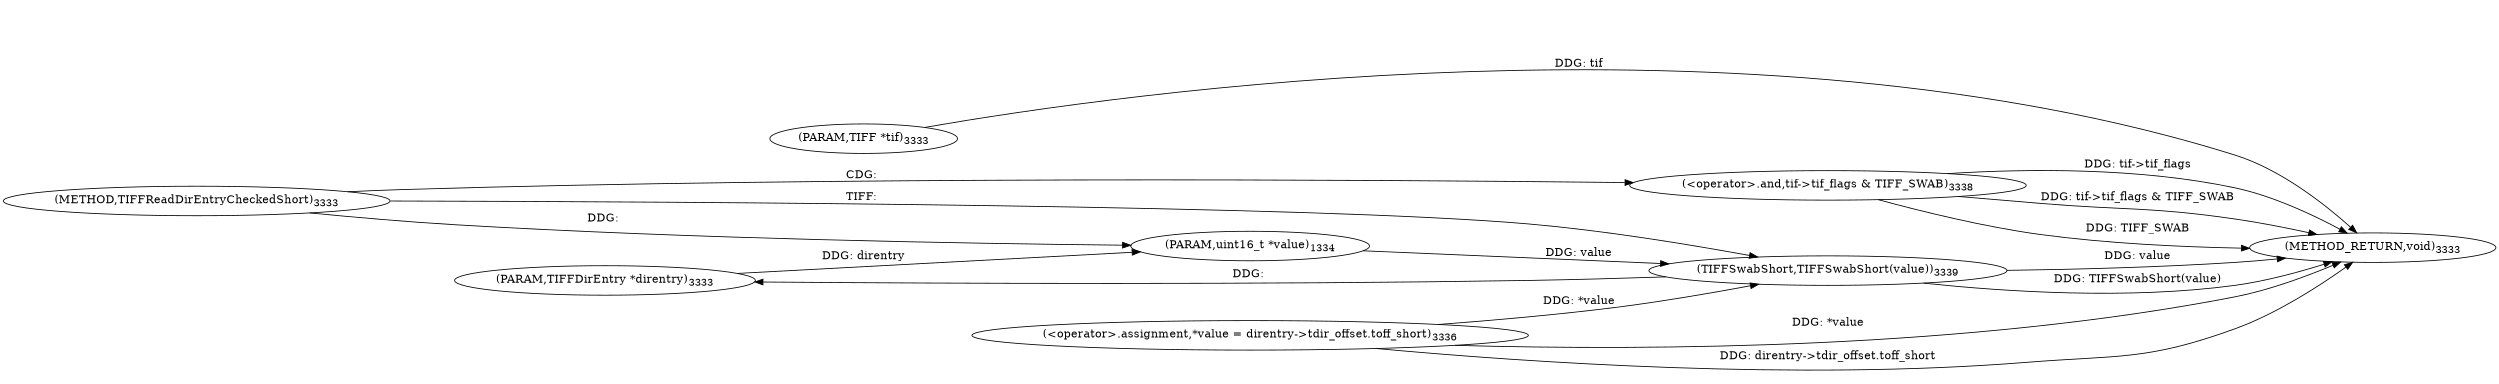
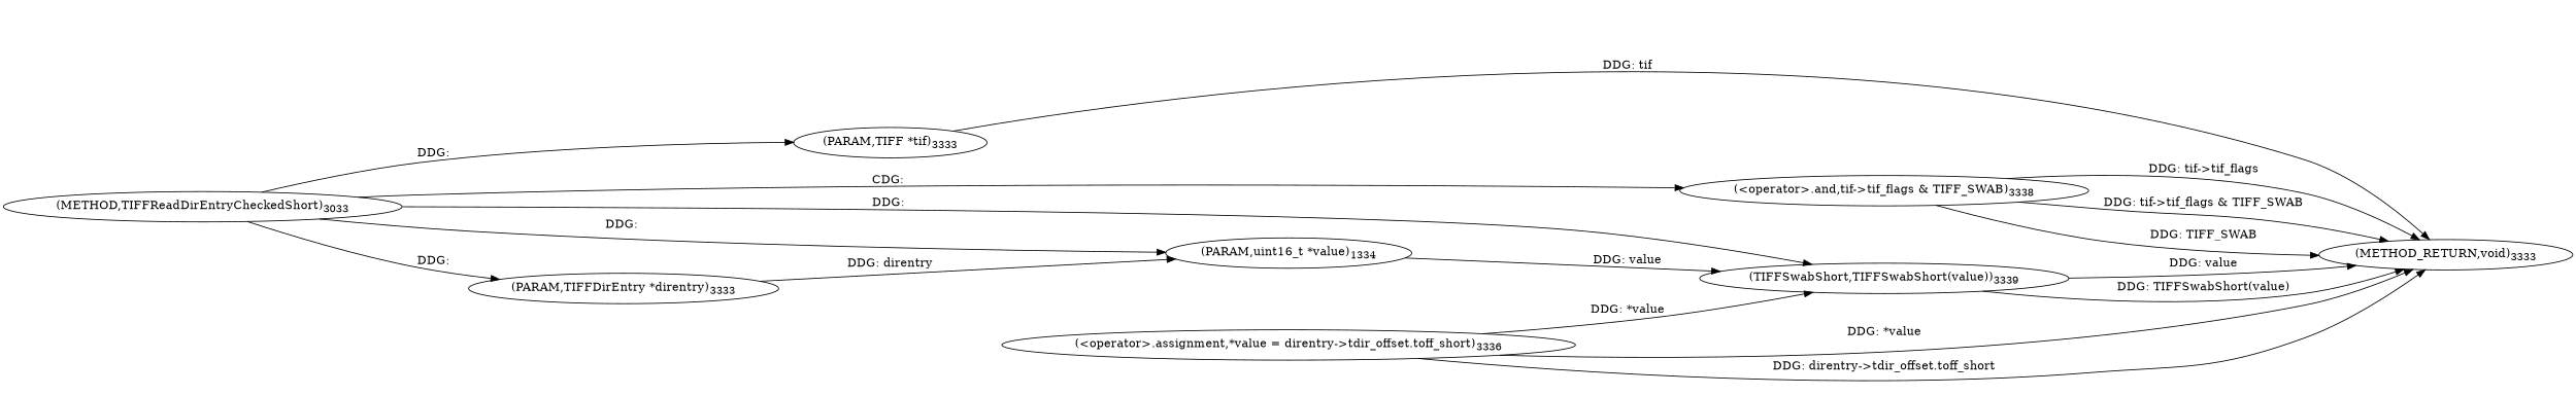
  digraph {
    rankdir=LR
-   n1 [label=<(METHOD,TIFFReadDirEntryCheckedShort)<SUB>3333</SUB>>]
+   n1 [label=<(METHOD,TIFFReadDirEntryCheckedShort)<SUB>3033</SUB>>]
    n2 [label=<(PARAM,TIFF *tif)<SUB>3333</SUB>>]
    n3 [label=<(PARAM,TIFFDirEntry *direntry)<SUB>3333</SUB>>]
    n4 [label=<(PARAM,uint16_t *value)<SUB>1334</SUB>>]
    n5 [label=<(&lt;operator&gt;.and,tif-&gt;tif_flags &amp; TIFF_SWAB)<SUB>3338</SUB>>]
    n6 [label=<(TIFFSwabShort,TIFFSwabShort(value))<SUB>3339</SUB>>]
    n7 [label=<(METHOD_RETURN,void)<SUB>3333</SUB>>]
    n8 [label=<(&lt;operator&gt;.assignment,*value = direntry-&gt;tdir_offset.toff_short)<SUB>3336</SUB>>]
-   n6 -> n3 [label="DDG: "]
+   n1 -> n2 [label="DDG: "]
+   n1 -> n3 [label="DDG: "]
    n1 -> n4 [label="DDG: "]
    n1 -> n5 [label="CDG: "]
-   n1 -> n6 [label="TIFF: "]
+   n1 -> n6 [label="DDG: "]
    n2 -> n7 [label="DDG: tif"]
    n3 -> n4 [label="DDG: direntry"]
    n4 -> n6 [label="DDG: value"]
    n5 -> n7 [label="DDG: tif-&gt;tif_flags"]
    n5 -> n7 [label="DDG: tif-&gt;tif_flags &amp; TIFF_SWAB"]
    n5 -> n7 [label="DDG: TIFF_SWAB"]
    n6 -> n7 [label="DDG: value"]
    n6 -> n7 [label="DDG: TIFFSwabShort(value)"]
    n8 -> n6 [label="DDG: *value"]
    n8 -> n7 [label="DDG: *value"]
    n8 -> n7 [label="DDG: direntry-&gt;tdir_offset.toff_short"]
  }
